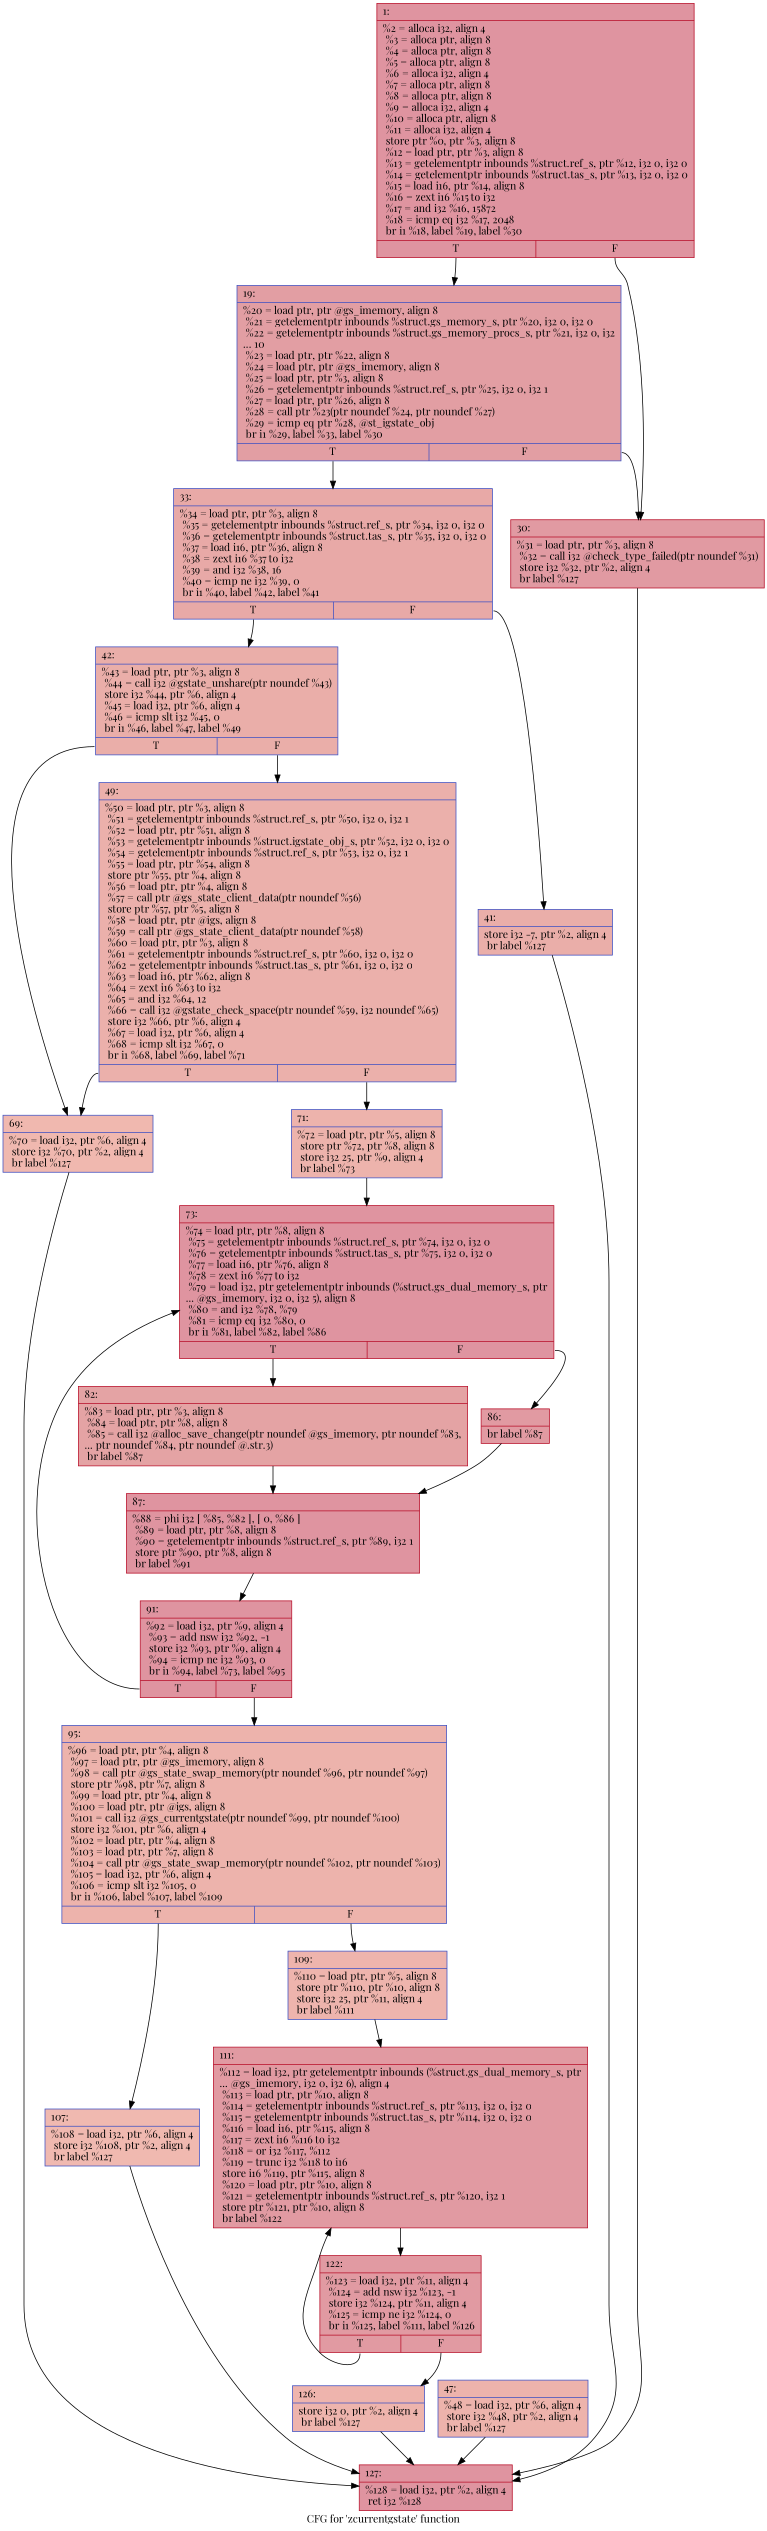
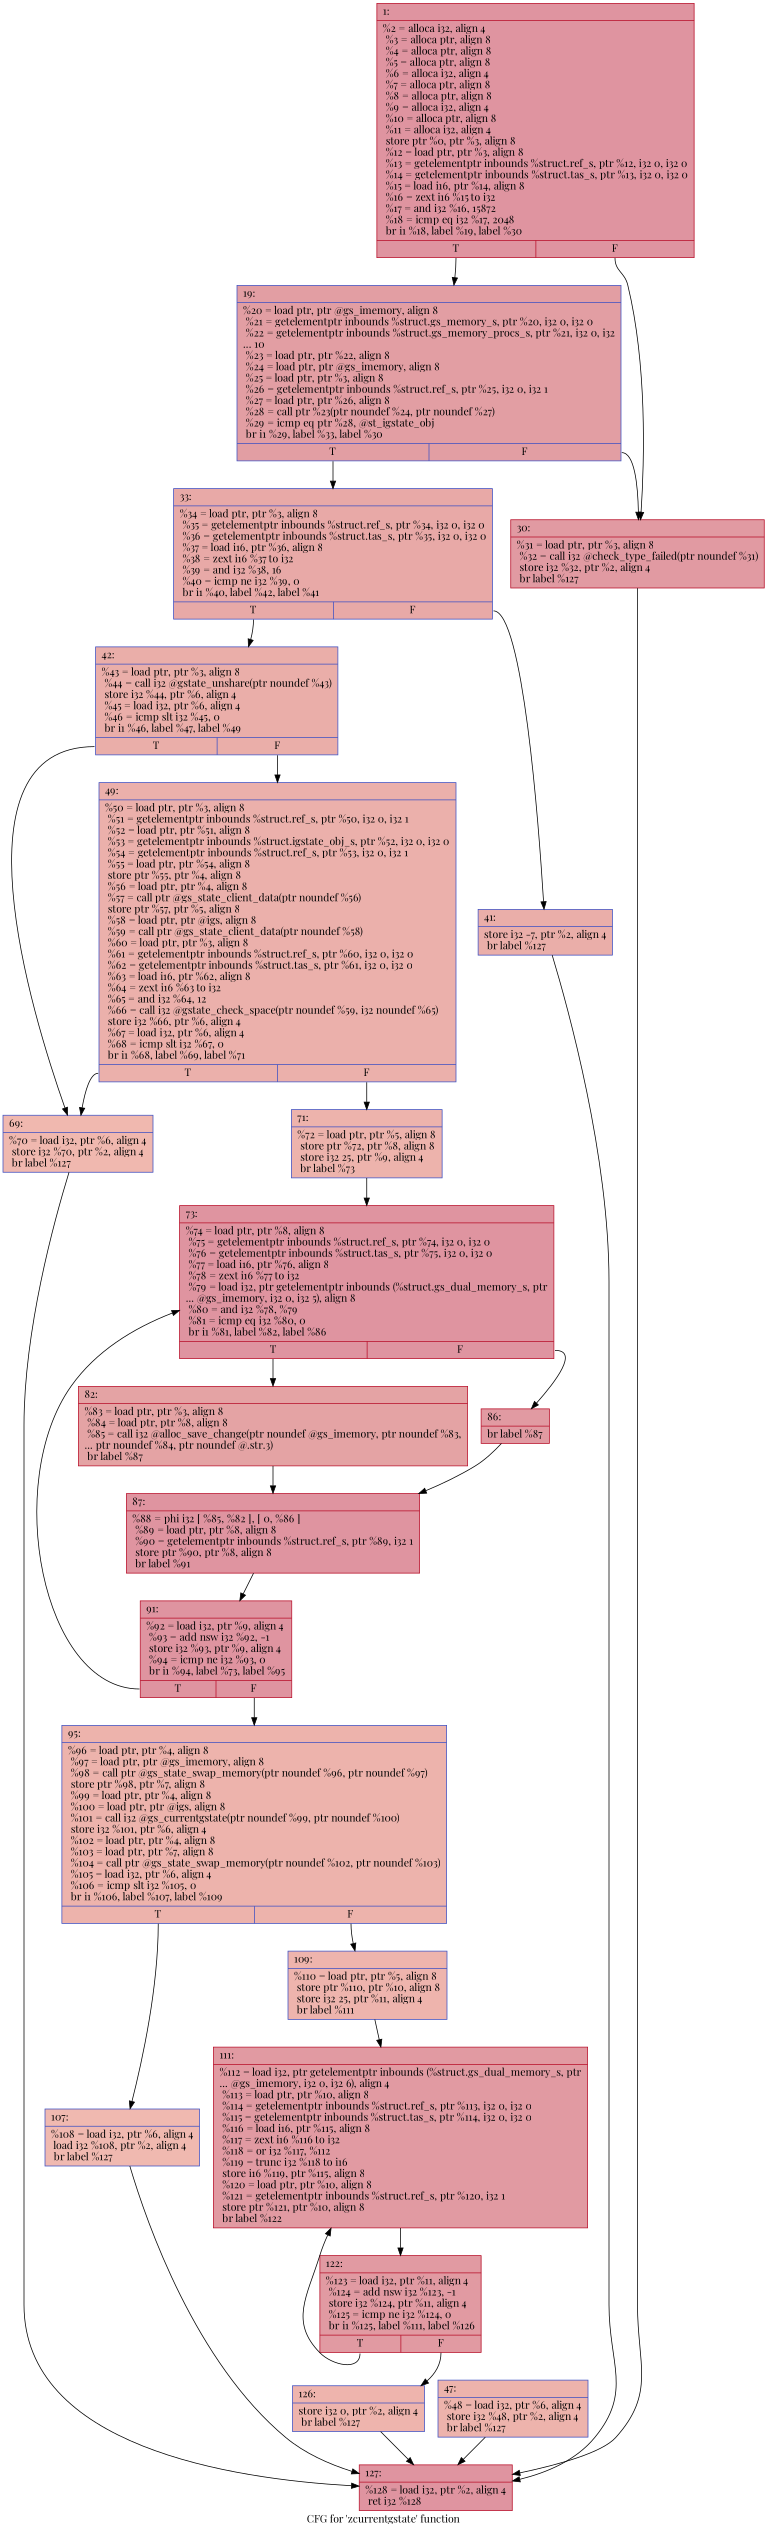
  digraph {
    fontname="Playfair Display"
    label="CFG for 'zcurrentgstate' function"
    node [color="#3d50c3ff" fillcolor="#b70d2870" fontname="Playfair Display" shape=record style=filled]
    edge [fontname="Playfair Display"]
    n1 [color="#b70d28ff" label="{1:\l|  %2 = alloca i32, align 4\l  %3 = alloca ptr, align 8\l  %4 = alloca ptr, align 8\l  %5 = alloca ptr, align 8\l  %6 = alloca i32, align 4\l  %7 = alloca ptr, align 8\l  %8 = alloca ptr, align 8\l  %9 = alloca i32, align 4\l  %10 = alloca ptr, align 8\l  %11 = alloca i32, align 4\l  store ptr %0, ptr %3, align 8\l  %12 = load ptr, ptr %3, align 8\l  %13 = getelementptr inbounds %struct.ref_s, ptr %12, i32 0, i32 0\l  %14 = getelementptr inbounds %struct.tas_s, ptr %13, i32 0, i32 0\l  %15 = load i16, ptr %14, align 8\l  %16 = zext i16 %15 to i32\l  %17 = and i32 %16, 15872\l  %18 = icmp eq i32 %17, 2048\l  br i1 %18, label %19, label %30\l|{<s0>T|<s1>F}}"]
    n2 [fillcolor="#be242e70" label="{19:\l|  %20 = load ptr, ptr @gs_imemory, align 8\l  %21 = getelementptr inbounds %struct.gs_memory_s, ptr %20, i32 0, i32 0\l  %22 = getelementptr inbounds %struct.gs_memory_procs_s, ptr %21, i32 0, i32\l... 10\l  %23 = load ptr, ptr %22, align 8\l  %24 = load ptr, ptr @gs_imemory, align 8\l  %25 = load ptr, ptr %3, align 8\l  %26 = getelementptr inbounds %struct.ref_s, ptr %25, i32 0, i32 1\l  %27 = load ptr, ptr %26, align 8\l  %28 = call ptr %23(ptr noundef %24, ptr noundef %27)\l  %29 = icmp eq ptr %28, @st_igstate_obj\l  br i1 %29, label %33, label %30\l|{<s0>T|<s1>F}}"]
    n3 [color="#b70d28ff" fillcolor="#bb1b2c70" label="{30:\l|  %31 = load ptr, ptr %3, align 8\l  %32 = call i32 @check_type_failed(ptr noundef %31)\l  store i32 %32, ptr %2, align 4\l  br label %127\l}"]
    n4 [fillcolor="#ca3b3770" label="{33:\l|  %34 = load ptr, ptr %3, align 8\l  %35 = getelementptr inbounds %struct.ref_s, ptr %34, i32 0, i32 0\l  %36 = getelementptr inbounds %struct.tas_s, ptr %35, i32 0, i32 0\l  %37 = load i16, ptr %36, align 8\l  %38 = zext i16 %37 to i32\l  %39 = and i32 %38, 16\l  %40 = icmp ne i32 %39, 0\l  br i1 %40, label %42, label %41\l|{<s0>T|<s1>F}}"]
    n5 [color="#b70d28ff" label="{127:\l|  %128 = load i32, ptr %2, align 4\l  ret i32 %128\l}"]
    n6 [fillcolor="#d0473d70" label="{42:\l|  %43 = load ptr, ptr %3, align 8\l  %44 = call i32 @gstate_unshare(ptr noundef %43)\l  store i32 %44, ptr %6, align 4\l  %45 = load i32, ptr %6, align 4\l  %46 = icmp slt i32 %45, 0\l  br i1 %46, label %47, label %49\l|{<s0>T|<s1>F}}"]
    n7 [fillcolor="#d0473d70" label="{41:\l|  store i32 -7, ptr %2, align 4\l  br label %127\l}"]
    n8 [fillcolor="#d24b4070" label="{49:\l|  %50 = load ptr, ptr %3, align 8\l  %51 = getelementptr inbounds %struct.ref_s, ptr %50, i32 0, i32 1\l  %52 = load ptr, ptr %51, align 8\l  %53 = getelementptr inbounds %struct.igstate_obj_s, ptr %52, i32 0, i32 0\l  %54 = getelementptr inbounds %struct.ref_s, ptr %53, i32 0, i32 1\l  %55 = load ptr, ptr %54, align 8\l  store ptr %55, ptr %4, align 8\l  %56 = load ptr, ptr %4, align 8\l  %57 = call ptr @gs_state_client_data(ptr noundef %56)\l  store ptr %57, ptr %5, align 8\l  %58 = load ptr, ptr @igs, align 8\l  %59 = call ptr @gs_state_client_data(ptr noundef %58)\l  %60 = load ptr, ptr %3, align 8\l  %61 = getelementptr inbounds %struct.ref_s, ptr %60, i32 0, i32 0\l  %62 = getelementptr inbounds %struct.tas_s, ptr %61, i32 0, i32 0\l  %63 = load i16, ptr %62, align 8\l  %64 = zext i16 %63 to i32\l  %65 = and i32 %64, 12\l  %66 = call i32 @gstate_check_space(ptr noundef %59, i32 noundef %65)\l  store i32 %66, ptr %6, align 4\l  %67 = load i32, ptr %6, align 4\l  %68 = icmp slt i32 %67, 0\l  br i1 %68, label %69, label %71\l|{<s0>T|<s1>F}}"]
    n9 [fillcolor="#dc5d4a70" label="{69:\l|  %70 = load i32, ptr %6, align 4\l  store i32 %70, ptr %2, align 4\l  br label %127\l}"]
    n10 [fillcolor="#d6524470" label="{47:\l|  %48 = load i32, ptr %6, align 4\l  store i32 %48, ptr %2, align 4\l  br label %127\l}"]
    n11 [fillcolor="#d6524470" label="{71:\l|  %72 = load ptr, ptr %5, align 8\l  store ptr %72, ptr %8, align 8\l  store i32 25, ptr %9, align 4\l  br label %73\l}"]
    n12 [color="#b70d28ff" label="{73:\l|  %74 = load ptr, ptr %8, align 8\l  %75 = getelementptr inbounds %struct.ref_s, ptr %74, i32 0, i32 0\l  %76 = getelementptr inbounds %struct.tas_s, ptr %75, i32 0, i32 0\l  %77 = load i16, ptr %76, align 8\l  %78 = zext i16 %77 to i32\l  %79 = load i32, ptr getelementptr inbounds (%struct.gs_dual_memory_s, ptr\l... @gs_imemory, i32 0, i32 5), align 8\l  %80 = and i32 %78, %79\l  %81 = icmp eq i32 %80, 0\l  br i1 %81, label %82, label %86\l|{<s0>T|<s1>F}}"]
    n13 [color="#b70d28ff" fillcolor="#c32e3170" label="{82:\l|  %83 = load ptr, ptr %3, align 8\l  %84 = load ptr, ptr %8, align 8\l  %85 = call i32 @alloc_save_change(ptr noundef @gs_imemory, ptr noundef %83,\l... ptr noundef %84, ptr noundef @.str.3)\l  br label %87\l}"]
    n14 [color="#b70d28ff" fillcolor="#bb1b2c70" label="{86:\l|  br label %87\l}"]
    n15 [color="#b70d28ff" label="{87:\l|  %88 = phi i32 [ %85, %82 ], [ 0, %86 ]\l  %89 = load ptr, ptr %8, align 8\l  %90 = getelementptr inbounds %struct.ref_s, ptr %89, i32 1\l  store ptr %90, ptr %8, align 8\l  br label %91\l}"]
    n16 [color="#b70d28ff" label="{91:\l|  %92 = load i32, ptr %9, align 4\l  %93 = add nsw i32 %92, -1\l  store i32 %93, ptr %9, align 4\l  %94 = icmp ne i32 %93, 0\l  br i1 %94, label %73, label %95\l|{<s0>T|<s1>F}}"]
    n17 [fillcolor="#d6524470" label="{95:\l|  %96 = load ptr, ptr %4, align 8\l  %97 = load ptr, ptr @gs_imemory, align 8\l  %98 = call ptr @gs_state_swap_memory(ptr noundef %96, ptr noundef %97)\l  store ptr %98, ptr %7, align 8\l  %99 = load ptr, ptr %4, align 8\l  %100 = load ptr, ptr @igs, align 8\l  %101 = call i32 @gs_currentgstate(ptr noundef %99, ptr noundef %100)\l  store i32 %101, ptr %6, align 4\l  %102 = load ptr, ptr %4, align 8\l  %103 = load ptr, ptr %7, align 8\l  %104 = call ptr @gs_state_swap_memory(ptr noundef %102, ptr noundef %103)\l  %105 = load i32, ptr %6, align 4\l  %106 = icmp slt i32 %105, 0\l  br i1 %106, label %107, label %109\l|{<s0>T|<s1>F}}"]
-   n18 [fillcolor="#de614d70" label="{107:\l|  %108 = load i32, ptr %6, align 4\l  store i32 %108, ptr %2, align 4\l  br label %127\l}"]
+   n18 [fillcolor="#de614d70" label="{107:\l|  %108 = load i32, ptr %6, align 4\l  load i32 %108, ptr %2, align 4\l  br label %127\l}"]
    n19 [fillcolor="#d8564670" label="{109:\l|  %110 = load ptr, ptr %5, align 8\l  store ptr %110, ptr %10, align 8\l  store i32 25, ptr %11, align 4\l  br label %111\l}"]
    n20 [color="#b70d28ff" fillcolor="#bb1b2c70" label="{111:\l|  %112 = load i32, ptr getelementptr inbounds (%struct.gs_dual_memory_s, ptr\l... @gs_imemory, i32 0, i32 6), align 4\l  %113 = load ptr, ptr %10, align 8\l  %114 = getelementptr inbounds %struct.ref_s, ptr %113, i32 0, i32 0\l  %115 = getelementptr inbounds %struct.tas_s, ptr %114, i32 0, i32 0\l  %116 = load i16, ptr %115, align 8\l  %117 = zext i16 %116 to i32\l  %118 = or i32 %117, %112\l  %119 = trunc i32 %118 to i16\l  store i16 %119, ptr %115, align 8\l  %120 = load ptr, ptr %10, align 8\l  %121 = getelementptr inbounds %struct.ref_s, ptr %120, i32 1\l  store ptr %121, ptr %10, align 8\l  br label %122\l}"]
    n21 [color="#b70d28ff" fillcolor="#bb1b2c70" label="{122:\l|  %123 = load i32, ptr %11, align 4\l  %124 = add nsw i32 %123, -1\l  store i32 %124, ptr %11, align 4\l  %125 = icmp ne i32 %124, 0\l  br i1 %125, label %111, label %126\l|{<s0>T|<s1>F}}"]
    n22 [fillcolor="#d8564670" label="{126:\l|  store i32 0, ptr %2, align 4\l  br label %127\l}"]
    n1 -> n2 [tailport=s0]
    n1 -> n3 [tailport=s1]
    n2 -> n3 [tailport=s1]
    n2 -> n4 [tailport=s0]
    n3 -> n5
    n4 -> n6 [tailport=s0]
    n4 -> n7 [tailport=s1]
    n6 -> n8 [tailport=s1]
    n6 -> n9 [tailport=s0]
    n7 -> n5
    n8 -> n9 [tailport=s0]
    n8 -> n11 [tailport=s1]
    n9 -> n5
    n10 -> n5
    n11 -> n12
    n12 -> n13 [tailport=s0]
    n12 -> n14 [tailport=s1]
    n13 -> n15
    n14 -> n15
    n15 -> n16
    n16 -> n12 [tailport=s0]
    n16 -> n17 [tailport=s1]
    n17 -> n18 [tailport=s0]
    n17 -> n19 [tailport=s1]
    n18 -> n5
    n19 -> n20
    n20 -> n21
    n21 -> n20 [tailport=s0]
    n21 -> n22 [tailport=s1]
    n22 -> n5
  }
